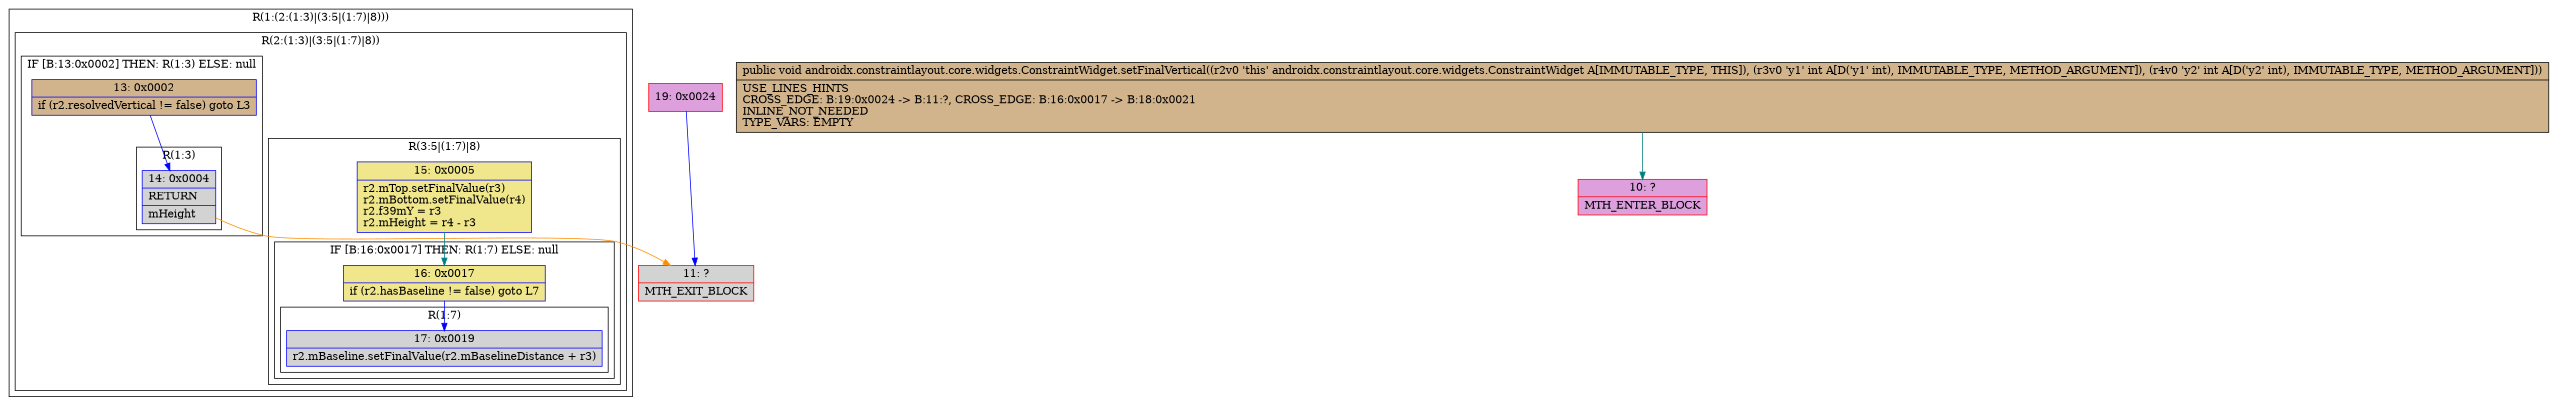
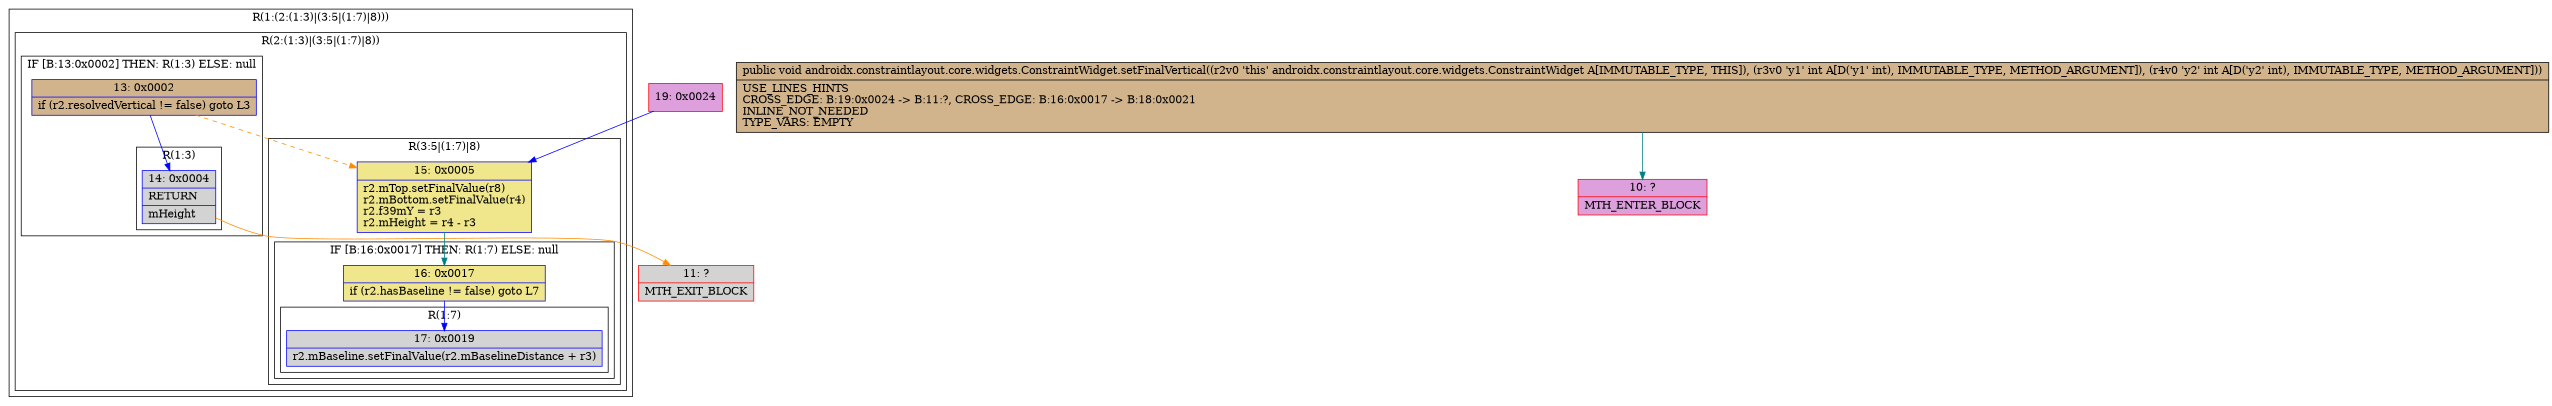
  digraph {
    node [color=blue fillcolor=lightgrey shape=record style=filled]
    edge [color=blue]
    n1 [label="{14\:\ 0x0004|RETURN\l|mHeight\l}"]
    n2 [fillcolor=tan label="{13\:\ 0x0002|if (r2.resolvedVertical != false) goto L3\l}"]
    n3 [label="{17\:\ 0x0019|r2.mBaseline.setFinalValue(r2.mBaselineDistance + r3)\l}"]
    n4 [fillcolor=khaki label="{16\:\ 0x0017|if (r2.hasBaseline != false) goto L7\l}"]
-   n5 [fillcolor=khaki label="{15\:\ 0x0005|r2.mTop.setFinalValue(r3)\lr2.mBottom.setFinalValue(r4)\lr2.f39mY = r3\lr2.mHeight = r4 \- r3\l}"]
+   n5 [fillcolor=khaki label="{15\:\ 0x0005|r2.mTop.setFinalValue(r8)\lr2.mBottom.setFinalValue(r4)\lr2.f39mY = r3\lr2.mHeight = r4 \- r3\l}"]
    n6 [color=red label="{11\:\ ?|MTH_EXIT_BLOCK\l}"]
    n7 [color=red fillcolor=plum label="{19\:\ 0x0024}"]
    n8 [color=red fillcolor=plum label="{10\:\ ?|MTH_ENTER_BLOCK\l}"]
    n9 [fillcolor=tan label="{public void androidx.constraintlayout.core.widgets.ConstraintWidget.setFinalVertical((r2v0 'this' androidx.constraintlayout.core.widgets.ConstraintWidget A[IMMUTABLE_TYPE, THIS]), (r3v0 'y1' int A[D('y1' int), IMMUTABLE_TYPE, METHOD_ARGUMENT]), (r4v0 'y2' int A[D('y2' int), IMMUTABLE_TYPE, METHOD_ARGUMENT]))  | USE_LINES_HINTS\lCROSS_EDGE: B:19:0x0024 \-\> B:11:?, CROSS_EDGE: B:16:0x0017 \-\> B:18:0x0021\lINLINE_NOT_NEEDED\lTYPE_VARS: EMPTY\l}" color=""]
    subgraph cluster_1 {
      label="R(1:(2:(1:3)|(3:5|(1:7)|8)))"
      subgraph cluster_2 {
        label="R(2:(1:3)|(3:5|(1:7)|8))"
        subgraph cluster_3 {
          label="IF [B:13:0x0002] THEN: R(1:3) ELSE: null"
          n2
          subgraph cluster_4 {
            label="R(1:3)"
            n1
          }
        }
        subgraph cluster_5 {
          label="R(3:5|(1:7)|8)"
          n5
          subgraph cluster_6 {
            label="IF [B:16:0x0017] THEN: R(1:7) ELSE: null"
            n4
            subgraph cluster_7 {
              label="R(1:7)"
              n3
            }
          }
        }
      }
    }
    n1 -> n6 [color=darkorange]
    n2 -> n1
+   n2 -> n5 [color=darkorange style=dashed]
    n4 -> n3
    n5 -> n4 [color=teal]
-   n7 -> n6
+   n7 -> n5
    n9 -> n8 [color=teal]
  }
